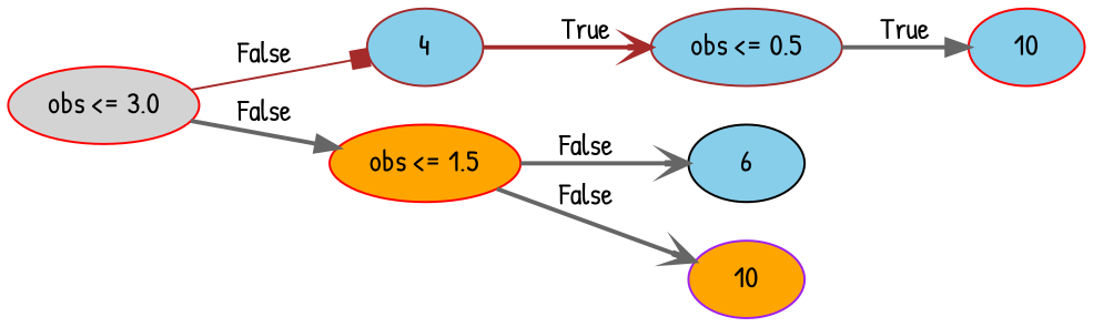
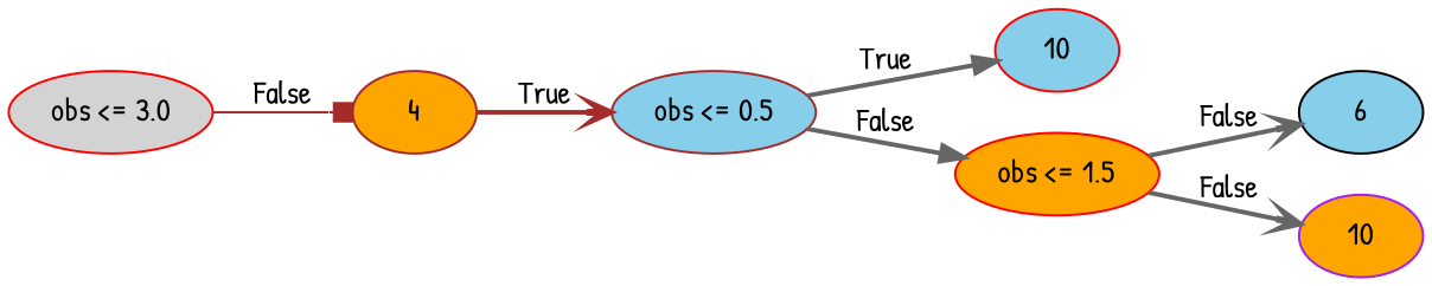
  digraph {
    fontname="Patrick Hand"
    rankdir=LR
    node [color=red fillcolor=orange fontname="Patrick Hand" style=filled]
    edge [arrowhead=vee color=gray40 fontname="Patrick Hand" style=bold]
    n1 [fillcolor=lightgrey label="obs <= 3.0"]
-   n2 [color=brown fillcolor=skyblue label=4]
+   n2 [color=brown label=4]
    n3 [color=brown fillcolor=skyblue label="obs <= 0.5"]
    n4 [fillcolor=skyblue label=10]
    n5 [label="obs <= 1.5"]
    n6 [color=black fillcolor=skyblue label=6]
    n7 [color=purple label=10]
    n1 -> n2 [arrowhead=box color=brown label=False style=solid]
    n2 -> n3 [color=brown label=True]
    n3 -> n4 [arrowhead=normal label=True]
-   n1 -> n5 [arrowhead=normal label=False]
+   n3 -> n5 [arrowhead=normal label=False]
    n5 -> n6 [label=False]
    n5 -> n7 [label=False]
  }
